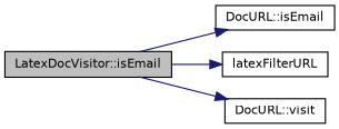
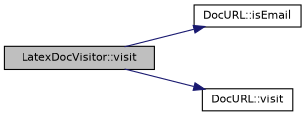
  digraph {
    rankdir=LR
    node [color=black fillcolor=white fontname=Helvetica fontsize=10 shape=record style=filled]
    edge [color=midnightblue fontname=Helvetica fontsize=10 labelfontname=Helvetica labelfontsize=10 style=solid]
-   n1 [fillcolor=grey75 fontcolor=black height=0.2 label="LatexDocVisitor::isEmail" width=0.4]
+   n1 [fillcolor=grey75 fontcolor=black height=0.2 label="LatexDocVisitor::visit" width=0.4]
    n2 [height=0.2 label="DocURL::isEmail" width=0.4]
-   n3 [height=0.2 label=latexFilterURL width=0.4]
    n4 [height=0.2 label="DocURL::visit" width=0.4]
    n1 -> n2
-   n1 -> n3
    n1 -> n4
  }
